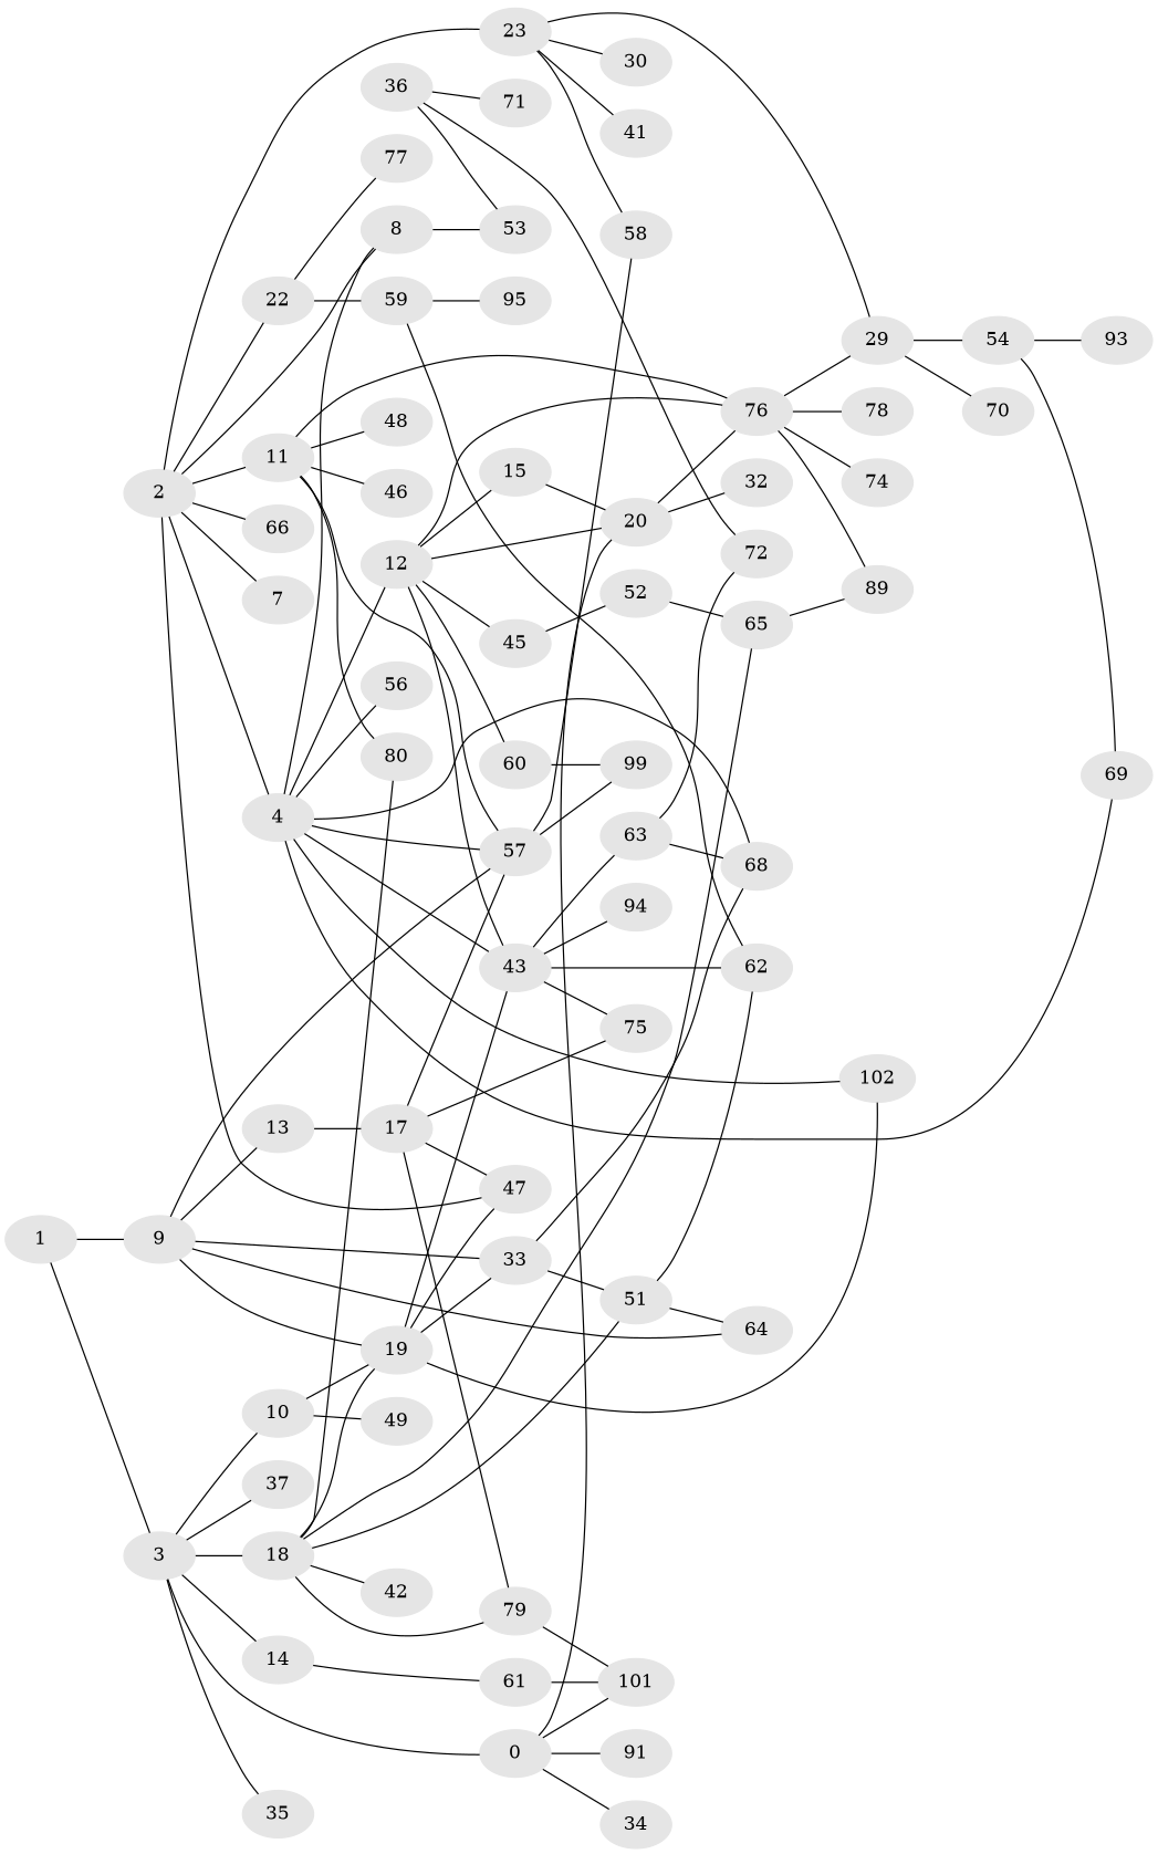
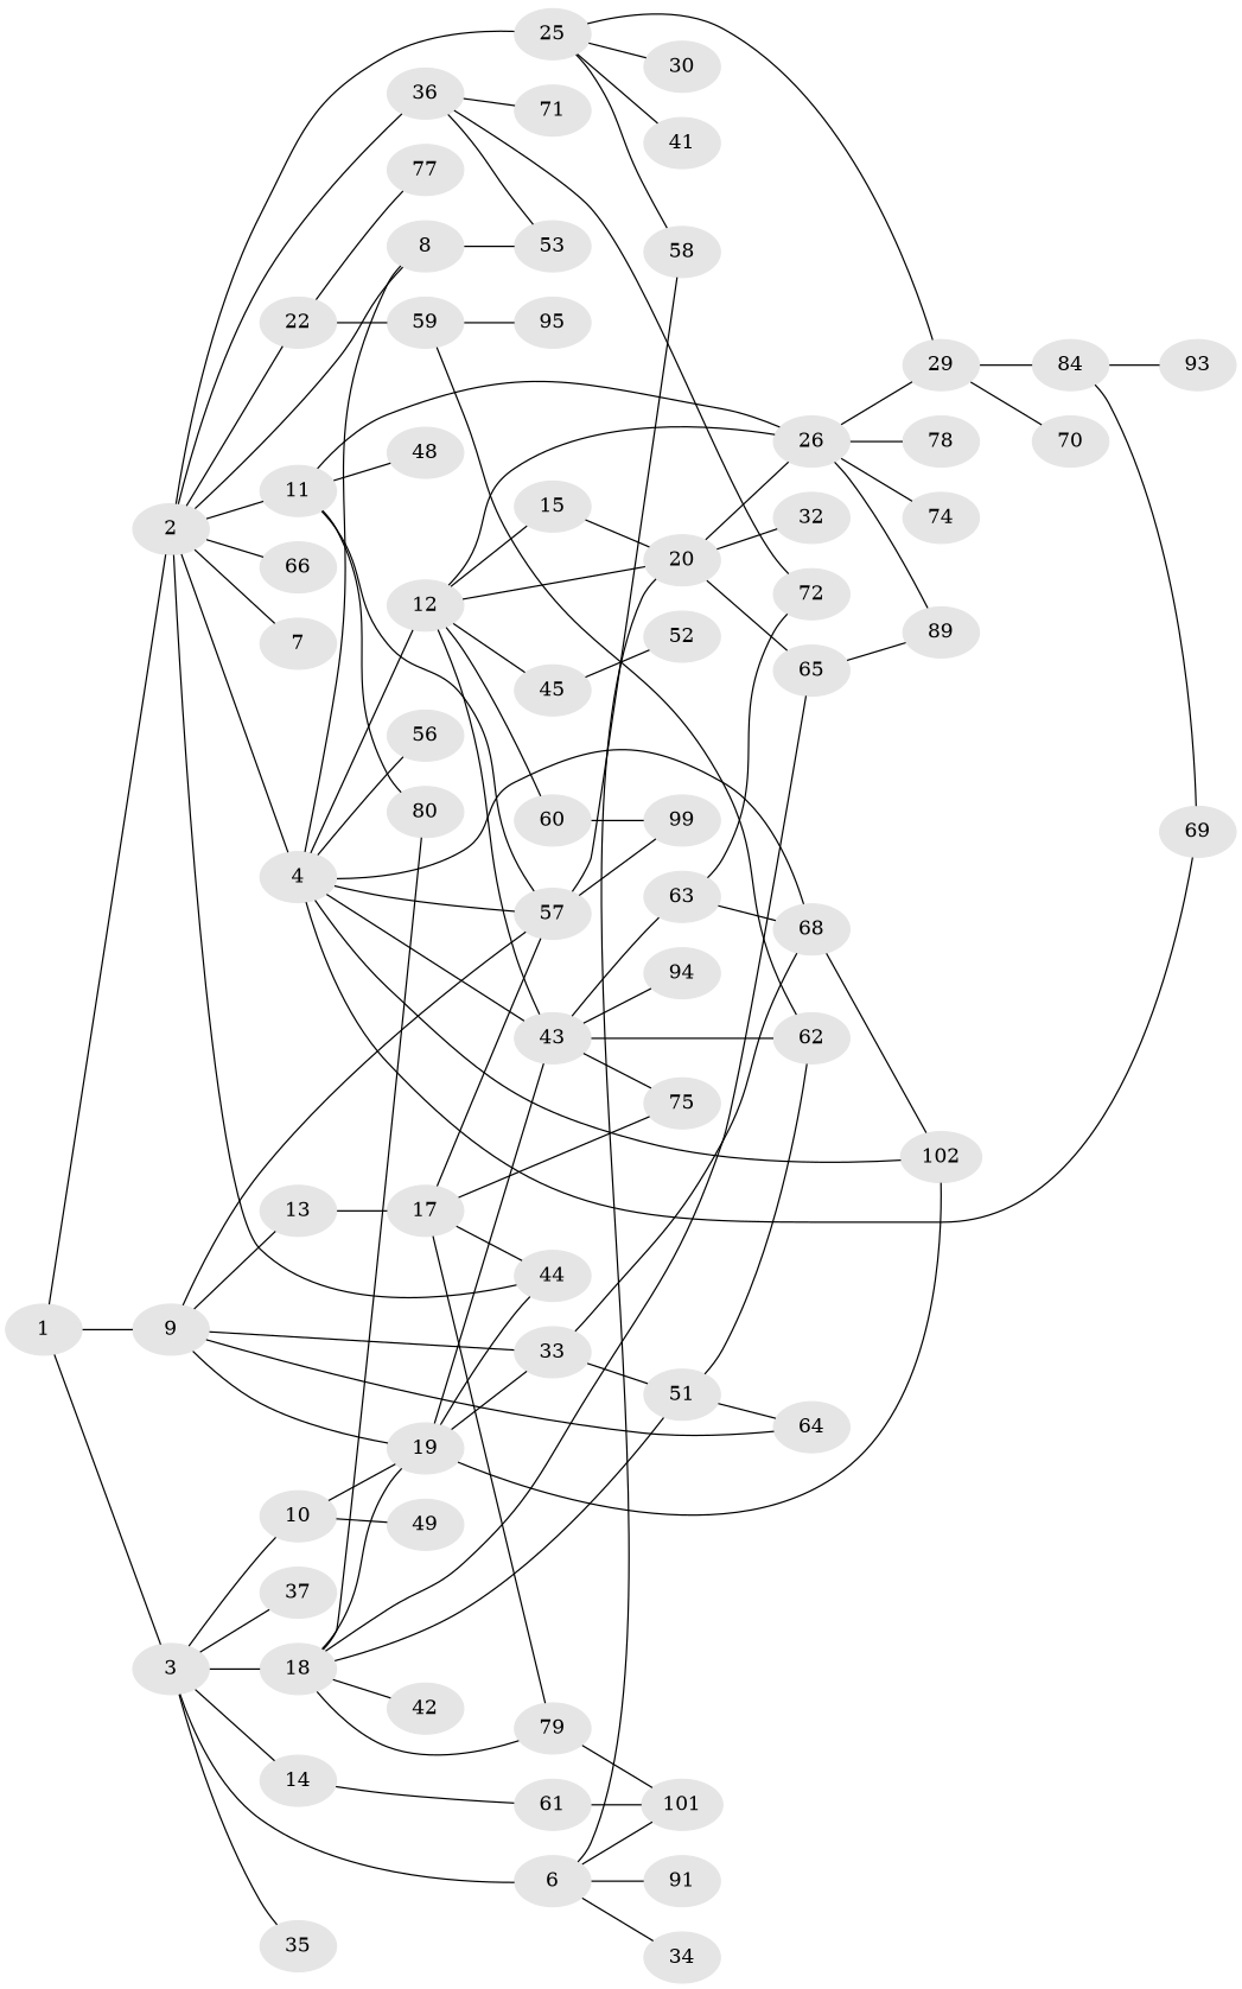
  graph {
    rankdir=LR
    node [color=gray90 style=filled]
    1 [super="+44"]
    2 [super="+21"]
    3 [super="+5"]
    9 [super="+96"]
    4 [super="+27"]
    7 [super="+97"]
    8 [super="+25"]
    11 [super="+16"]
    22 [super="+85"]
-   23 [super="+24"]
+   23 [super="+24" label=25]
    36 [super="+55"]
-   47
+   47 [label=44]
    66
-   6 [super="+28" label=0]
+   6 [super="+28"]
    10 [super="+82"]
    14
    18 [super="+38"]
    35
    37
    57 [super="+84"]
    13
    19 [super="+91"]
    33
    64
    12 [super="+31"]
    43 [super="+83"]
    56
    68 [super="+88"]
    69
    102
    53
-   26 [super="+76" label=76]
-   46
+   26 [super="+76"]
    48
    80
    59
    77
    29
    30
    41
    58 [super="+87"]
    71
    72
    20 [super="+40"]
    34
    n46 [label=91]
    101
    49
    61
    42
    79
    51 [super="+90"]
    65 [super="+86"]
    15
    45
    60 [super="+67"]
-   54
+   54 [label=84]
    70
    75
    62 [super="+81"]
    63 [super="+73"]
    94
    99
    32
    17 [super="+50"]
    74
    78 [super="+98"]
    89
    95
    52 [super="+100"]
    93
+   1 -- 2
    1 -- 3
    1 -- 9
    2 -- 4
    2 -- 7
    2 -- 8
    2 -- 11
    2 -- 22
    2 -- 23
+   2 -- 36
    2 -- 47
    2 -- 66
    3 -- 6
    3 -- 10
    3 -- 14
    3 -- 18
    3 -- 35
    3 -- 37
    9 -- 57
    9 -- 13
    9 -- 19
    9 -- 33
    9 -- 64
    4 -- 8
    4 -- 57
    4 -- 12
    4 -- 43
    4 -- 56
    4 -- 68
    4 -- 69
    4 -- 102
    8 -- 53
    11 -- 57
    11 -- 26
-   11 -- 46
    11 -- 48
    11 -- 80
    22 -- 59
    22 -- 77
    23 -- 29
    23 -- 30
    23 -- 41
    23 -- 58
    36 -- 53
    36 -- 71
    36 -- 72
    6 -- 20
    6 -- 34
    6 -- n46
    6 -- 101
    10 -- 19
    10 -- 49
    14 -- 61
    18 -- 19
    18 -- 80
    18 -- 42
    18 -- 79
    18 -- 51
    18 -- 65
    57 -- 58
    57 -- 99
    13 -- 17
    19 -- 47
    19 -- 33
    19 -- 43
    19 -- 102
    33 -- 68
    33 -- 51
    12 -- 43
    12 -- 26
    12 -- 20
    12 -- 15
    12 -- 45
    12 -- 60
    43 -- 75
    43 -- 62
    43 -- 63
    43 -- 94
+   68 -- 102
    26 -- 29
    26 -- 74
    26 -- 78
    26 -- 89
    59 -- 62
    59 -- 95
    29 -- 54
    29 -- 70
    20 -- 26
    20 -- 32
    61 -- 101
    79 -- 101
    51 -- 64
    51 -- 62
    65 -- 89
    15 -- 20
    45 -- 52
    60 -- 99
    54 -- 69
    54 -- 93
    63 -- 68
    63 -- 72
    17 -- 47
    17 -- 57
    17 -- 79
    17 -- 75
-   52 -- 65
+   20 -- 65
  }
